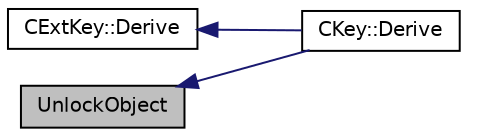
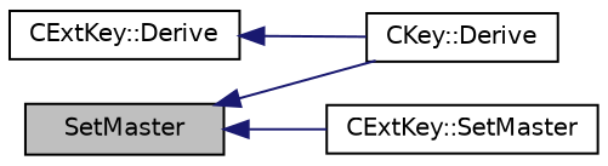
  digraph {
    rankdir=LR
    node [color=black fillcolor=white fontname=Helvetica fontsize=10 shape=record style=filled]
    edge [color=midnightblue dir=back fontname=Helvetica fontsize=10 labelfontname=Helvetica labelfontsize=10 style=solid]
-   n1 [fillcolor=grey75 fontcolor=black height=0.2 label=UnlockObject width=0.4]
+   n1 [fillcolor=grey75 fontcolor=black height=0.2 label=SetMaster width=0.4]
    n2 [height=0.2 label="CKey::Derive" width=0.4]
+   n3 [height=0.2 label="CExtKey::SetMaster" width=0.4]
    n4 [height=0.2 label="CExtKey::Derive" width=0.4]
    n1 -> n2
+   n1 -> n3
    n4 -> n2
  }
